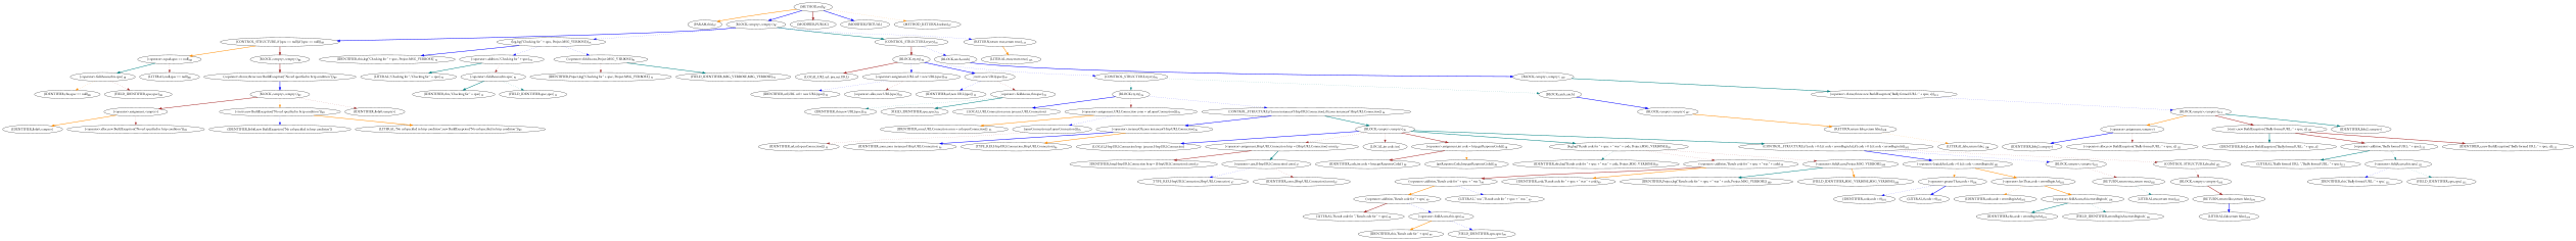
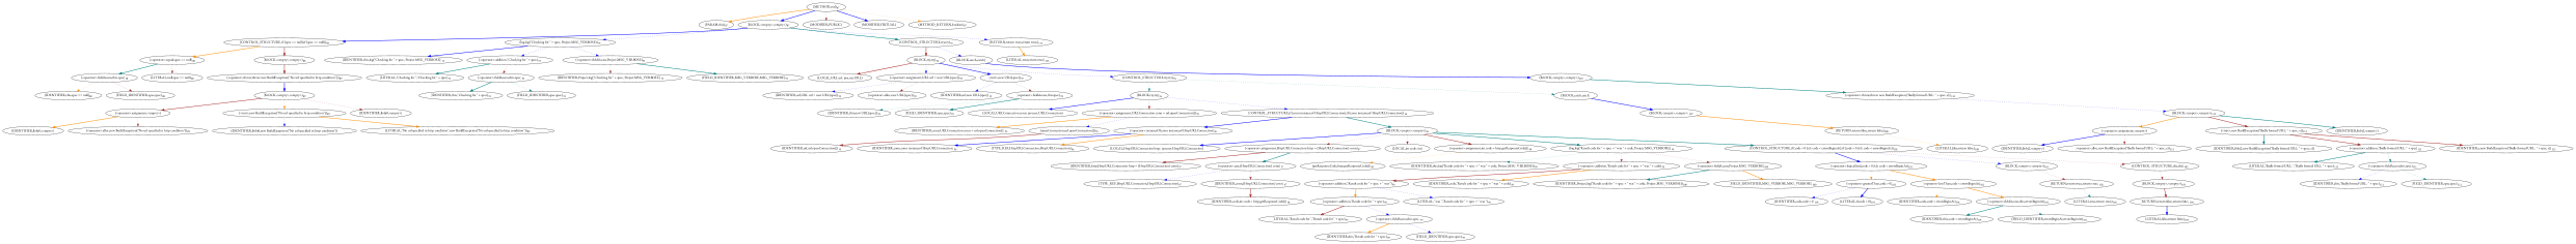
  digraph {
    fontname="EB Garamond"
    node [fontname="EB Garamond"]
    edge [color=blue fontname="EB Garamond" style=bold]
    n1 [label=<(METHOD,eval)<SUB>87</SUB>>]
    n2 [label=<(PARAM,this)<SUB>87</SUB>>]
    n3 [label=<(BLOCK,&lt;empty&gt;,&lt;empty&gt;)<SUB>87</SUB>>]
    n4 [label=<(MODIFIER,PUBLIC)>]
    n5 [label=<(MODIFIER,VIRTUAL)>]
    n6 [label=<(METHOD_RETURN,boolean)<SUB>87</SUB>>]
    n7 [label=<(CONTROL_STRUCTURE,if (spec == null),if (spec == null))<SUB>88</SUB>>]
    n8 [label=<(log,log(&quot;Checking for &quot; + spec, Project.MSG_VERBOSE))<SUB>91</SUB>>]
    n9 [label=<(CONTROL_STRUCTURE,try,try)<SUB>92</SUB>>]
    n10 [label=<(RETURN,return true;,return true;)<SUB>113</SUB>>]
    n11 [label=<(&lt;operator&gt;.equals,spec == null)<SUB>88</SUB>>]
    n12 [label=<(BLOCK,&lt;empty&gt;,&lt;empty&gt;)<SUB>88</SUB>>]
    n13 [label=<(IDENTIFIER,this,log(&quot;Checking for &quot; + spec, Project.MSG_VERBOSE))<SUB>91</SUB>>]
    n14 [label=<(&lt;operator&gt;.addition,&quot;Checking for &quot; + spec)<SUB>91</SUB>>]
    n15 [label=<(&lt;operator&gt;.fieldAccess,Project.MSG_VERBOSE)<SUB>91</SUB>>]
    n16 [label=<(BLOCK,try,try)<SUB>92</SUB>>]
    n17 [label=<(BLOCK,catch,catch)>]
    n18 [label=<(LITERAL,true,return true;)<SUB>113</SUB>>]
    n19 [label=<(&lt;operator&gt;.fieldAccess,this.spec)<SUB>88</SUB>>]
    n20 [label=<(LITERAL,null,spec == null)<SUB>88</SUB>>]
    n21 [label=<(&lt;operator&gt;.throw,throw new BuildException(&quot;No url specified in http condition&quot;);)<SUB>89</SUB>>]
    n22 [label=<(IDENTIFIER,this,spec == null)<SUB>88</SUB>>]
    n23 [label=<(FIELD_IDENTIFIER,spec,spec)<SUB>88</SUB>>]
    n24 [label=<(BLOCK,&lt;empty&gt;,&lt;empty&gt;)<SUB>89</SUB>>]
    n25 [label=<(&lt;operator&gt;.assignment,&lt;empty&gt;)>]
    n26 [label=<(&lt;init&gt;,new BuildException(&quot;No url specified in http condition&quot;))<SUB>89</SUB>>]
    n27 [label=<(IDENTIFIER,$obj0,&lt;empty&gt;)>]
    n28 [label=<(IDENTIFIER,$obj0,&lt;empty&gt;)>]
    n29 [label=<(&lt;operator&gt;.alloc,new BuildException(&quot;No url specified in http condition&quot;))<SUB>89</SUB>>]
    n30 [label=<(IDENTIFIER,$obj0,new BuildException(&quot;No url specified in http condition&quot;))>]
    n31 [label=<(LITERAL,&quot;No url specified in http condition&quot;,new BuildException(&quot;No url specified in http condition&quot;))<SUB>89</SUB>>]
    n32 [label=<(LITERAL,&quot;Checking for &quot;,&quot;Checking for &quot; + spec)<SUB>91</SUB>>]
    n33 [label=<(&lt;operator&gt;.fieldAccess,this.spec)<SUB>91</SUB>>]
    n34 [label=<(IDENTIFIER,Project,log(&quot;Checking for &quot; + spec, Project.MSG_VERBOSE))<SUB>91</SUB>>]
    n35 [label=<(FIELD_IDENTIFIER,MSG_VERBOSE,MSG_VERBOSE)<SUB>91</SUB>>]
    n36 [label=<(IDENTIFIER,this,&quot;Checking for &quot; + spec)<SUB>91</SUB>>]
    n37 [label=<(FIELD_IDENTIFIER,spec,spec)<SUB>91</SUB>>]
    n38 [label=<(LOCAL,URL url: java.net.URL)>]
    n39 [label=<(&lt;operator&gt;.assignment,URL url = new URL(spec))<SUB>93</SUB>>]
    n40 [label=<(&lt;init&gt;,new URL(spec))<SUB>97</SUB>>]
    n41 [label=<(CONTROL_STRUCTURE,try,try)<SUB>94</SUB>>]
    n42 [label=<(BLOCK,&lt;empty&gt;,&lt;empty&gt;)<SUB>110</SUB>>]
    n43 [label=<(IDENTIFIER,url,URL url = new URL(spec))<SUB>93</SUB>>]
    n44 [label=<(&lt;operator&gt;.alloc,new URL(spec))<SUB>93</SUB>>]
    n45 [label=<(IDENTIFIER,url,new URL(spec))<SUB>93</SUB>>]
    n46 [label=<(&lt;operator&gt;.fieldAccess,this.spec)<SUB>93</SUB>>]
    n47 [label=<(BLOCK,try,try)<SUB>94</SUB>>]
    n48 [label=<(BLOCK,catch,catch)>]
    n49 [label=<(IDENTIFIER,this,new URL(spec))<SUB>93</SUB>>]
    n50 [label=<(FIELD_IDENTIFIER,spec,spec)<SUB>93</SUB>>]
    n51 [label=<(LOCAL,URLConnection conn: java.net.URLConnection)>]
    n52 [label=<(&lt;operator&gt;.assignment,URLConnection conn = url.openConnection())<SUB>95</SUB>>]
    n53 [label=<(CONTROL_STRUCTURE,if (conn instanceof HttpURLConnection),if (conn instanceof HttpURLConnection))<SUB>96</SUB>>]
    n54 [label=<(BLOCK,&lt;empty&gt;,&lt;empty&gt;)<SUB>107</SUB>>]
    n55 [label=<(IDENTIFIER,conn,URLConnection conn = url.openConnection())<SUB>95</SUB>>]
    n56 [label=<(openConnection,url.openConnection())<SUB>95</SUB>>]
    n57 [label=<(&lt;operator&gt;.instanceOf,conn instanceof HttpURLConnection)<SUB>96</SUB>>]
    n58 [label=<(BLOCK,&lt;empty&gt;,&lt;empty&gt;)<SUB>96</SUB>>]
    n59 [label=<(IDENTIFIER,url,url.openConnection())<SUB>95</SUB>>]
    n60 [label=<(IDENTIFIER,conn,conn instanceof HttpURLConnection)<SUB>96</SUB>>]
    n61 [label=<(TYPE_REF,HttpURLConnection,HttpURLConnection)<SUB>96</SUB>>]
    n62 [label=<(LOCAL,HttpURLConnection http: java.net.HttpURLConnection)>]
    n63 [label=<(&lt;operator&gt;.assignment,HttpURLConnection http = (HttpURLConnection) conn)<SUB>97</SUB>>]
    n64 [label=<(LOCAL,int code: int)>]
    n65 [label=<(&lt;operator&gt;.assignment,int code = http.getResponseCode())<SUB>98</SUB>>]
    n66 [label=<(log,log(&quot;Result code for &quot; + spec + &quot; was &quot; + code, Project.MSG_VERBOSE))<SUB>99</SUB>>]
    n67 [label=<(CONTROL_STRUCTURE,if (code &gt; 0 &amp;&amp; code &lt; errorsBeginAt),if (code &gt; 0 &amp;&amp; code &lt; errorsBeginAt))<SUB>101</SUB>>]
    n68 [label=<(IDENTIFIER,http,HttpURLConnection http = (HttpURLConnection) conn)<SUB>97</SUB>>]
    n69 [label=<(&lt;operator&gt;.cast,(HttpURLConnection) conn)<SUB>97</SUB>>]
    n70 [label=<(IDENTIFIER,code,int code = http.getResponseCode())<SUB>98</SUB>>]
    n71 [label=<(getResponseCode,http.getResponseCode())<SUB>98</SUB>>]
    n72 [label=<(IDENTIFIER,this,log(&quot;Result code for &quot; + spec + &quot; was &quot; + code, Project.MSG_VERBOSE))<SUB>99</SUB>>]
    n73 [label=<(&lt;operator&gt;.addition,&quot;Result code for &quot; + spec + &quot; was &quot; + code)<SUB>99</SUB>>]
    n74 [label=<(&lt;operator&gt;.fieldAccess,Project.MSG_VERBOSE)<SUB>100</SUB>>]
    n75 [label=<(&lt;operator&gt;.logicalAnd,code &gt; 0 &amp;&amp; code &lt; errorsBeginAt)<SUB>101</SUB>>]
    n76 [label=<(BLOCK,&lt;empty&gt;,&lt;empty&gt;)<SUB>101</SUB>>]
    n77 [label=<(CONTROL_STRUCTURE,else,else)<SUB>103</SUB>>]
    n78 [label=<(TYPE_REF,HttpURLConnection,HttpURLConnection)<SUB>97</SUB>>]
    n79 [label=<(IDENTIFIER,conn,(HttpURLConnection) conn)<SUB>97</SUB>>]
    n80 [label=<(&lt;operator&gt;.addition,&quot;Result code for &quot; + spec + &quot; was &quot;)<SUB>99</SUB>>]
    n81 [label=<(IDENTIFIER,code,&quot;Result code for &quot; + spec + &quot; was &quot; + code)<SUB>99</SUB>>]
    n82 [label=<(IDENTIFIER,Project,log(&quot;Result code for &quot; + spec + &quot; was &quot; + code, Project.MSG_VERBOSE))<SUB>100</SUB>>]
    n83 [label=<(FIELD_IDENTIFIER,MSG_VERBOSE,MSG_VERBOSE)<SUB>100</SUB>>]
    n84 [label=<(&lt;operator&gt;.addition,&quot;Result code for &quot; + spec)<SUB>99</SUB>>]
    n85 [label=<(LITERAL,&quot; was &quot;,&quot;Result code for &quot; + spec + &quot; was &quot;)<SUB>99</SUB>>]
    n86 [label=<(LITERAL,&quot;Result code for &quot;,&quot;Result code for &quot; + spec)<SUB>99</SUB>>]
    n87 [label=<(&lt;operator&gt;.fieldAccess,this.spec)<SUB>99</SUB>>]
    n88 [label=<(IDENTIFIER,this,&quot;Result code for &quot; + spec)<SUB>99</SUB>>]
    n89 [label=<(FIELD_IDENTIFIER,spec,spec)<SUB>99</SUB>>]
    n90 [label=<(&lt;operator&gt;.greaterThan,code &gt; 0)<SUB>101</SUB>>]
    n91 [label=<(&lt;operator&gt;.lessThan,code &lt; errorsBeginAt)<SUB>101</SUB>>]
    n92 [label=<(RETURN,return true;,return true;)<SUB>102</SUB>>]
    n93 [label=<(BLOCK,&lt;empty&gt;,&lt;empty&gt;)<SUB>103</SUB>>]
    n94 [label=<(IDENTIFIER,code,code &gt; 0)<SUB>101</SUB>>]
    n95 [label=<(LITERAL,0,code &gt; 0)<SUB>101</SUB>>]
    n96 [label=<(IDENTIFIER,code,code &lt; errorsBeginAt)<SUB>101</SUB>>]
    n97 [label=<(&lt;operator&gt;.fieldAccess,this.errorsBeginAt)<SUB>101</SUB>>]
    n98 [label=<(IDENTIFIER,this,code &lt; errorsBeginAt)<SUB>101</SUB>>]
    n99 [label=<(FIELD_IDENTIFIER,errorsBeginAt,errorsBeginAt)<SUB>101</SUB>>]
    n100 [label=<(LITERAL,true,return true;)<SUB>102</SUB>>]
    n101 [label=<(RETURN,return false;,return false;)<SUB>104</SUB>>]
    n102 [label=<(LITERAL,false,return false;)<SUB>104</SUB>>]
    n103 [label=<(RETURN,return false;,return false;)<SUB>108</SUB>>]
    n104 [label=<(LITERAL,false,return false;)<SUB>108</SUB>>]
    n105 [label=<(&lt;operator&gt;.throw,throw new BuildException(&quot;Badly formed URL: &quot; + spec, e);)<SUB>111</SUB>>]
    n106 [label=<(BLOCK,&lt;empty&gt;,&lt;empty&gt;)<SUB>111</SUB>>]
    n107 [label=<(&lt;operator&gt;.assignment,&lt;empty&gt;)>]
    n108 [label=<(&lt;init&gt;,new BuildException(&quot;Badly formed URL: &quot; + spec, e))<SUB>111</SUB>>]
    n109 [label=<(IDENTIFIER,$obj2,&lt;empty&gt;)>]
    n110 [label=<(IDENTIFIER,$obj2,&lt;empty&gt;)>]
    n111 [label=<(&lt;operator&gt;.alloc,new BuildException(&quot;Badly formed URL: &quot; + spec, e))<SUB>111</SUB>>]
    n112 [label=<(IDENTIFIER,$obj2,new BuildException(&quot;Badly formed URL: &quot; + spec, e))>]
    n113 [label=<(&lt;operator&gt;.addition,&quot;Badly formed URL: &quot; + spec)<SUB>111</SUB>>]
    n114 [label=<(IDENTIFIER,e,new BuildException(&quot;Badly formed URL: &quot; + spec, e))<SUB>111</SUB>>]
    n115 [label=<(LITERAL,&quot;Badly formed URL: &quot;,&quot;Badly formed URL: &quot; + spec)<SUB>111</SUB>>]
    n116 [label=<(&lt;operator&gt;.fieldAccess,this.spec)<SUB>111</SUB>>]
    n117 [label=<(IDENTIFIER,this,&quot;Badly formed URL: &quot; + spec)<SUB>111</SUB>>]
    n118 [label=<(FIELD_IDENTIFIER,spec,spec)<SUB>111</SUB>>]
    n1 -> n2 [color=darkorange]
    n1 -> n3
-   n1 -> n4 [color=brown]
+   n1 -> n4 [color=brown style=dotted]
    n1 -> n5
    n1 -> n6 [color=darkorange style=dotted]
    n3 -> n7
    n3 -> n8 [style=dotted]
    n3 -> n9 [color=teal]
    n3 -> n10 [style=dotted]
    n7 -> n11 [color=darkorange]
    n7 -> n12 [color=brown]
    n8 -> n13
    n8 -> n14 [style=dotted]
    n8 -> n15 [style=dotted]
    n9 -> n16 [color=brown]
    n9 -> n17 [style=dotted]
    n10 -> n18 [color=darkorange]
    n11 -> n19 [color=teal]
    n11 -> n20 [color=brown style=dotted]
    n12 -> n21 [color=brown]
    n14 -> n32 [color=teal]
    n14 -> n33 [color=brown style=dotted]
    n15 -> n34 [color=brown style=dotted]
    n15 -> n35 [color=teal]
    n16 -> n38 [color=brown]
    n16 -> n39 [style=dotted]
    n16 -> n40
    n16 -> n41 [style=dotted]
    n17 -> n42
    n19 -> n22 [color=darkorange style=dotted]
    n19 -> n23 [color=brown style=dotted]
    n21 -> n24
    n24 -> n25 [color=brown]
    n24 -> n26 [color=darkorange style=dotted]
    n24 -> n27 [color=brown style=dotted]
    n25 -> n28 [color=darkorange]
    n25 -> n29 [color=brown style=dotted]
    n26 -> n30 [style=dotted]
    n26 -> n31 [color=darkorange]
    n33 -> n36 [color=teal]
    n33 -> n37 [color=teal style=dotted]
    n39 -> n43 [style=dotted]
    n39 -> n44 [color=brown style=dotted]
    n40 -> n45 [style=dotted]
    n40 -> n46 [color=brown style=dotted]
    n41 -> n47 [color=teal style=dotted]
    n41 -> n48 [color=teal style=dotted]
    n42 -> n105 [color=teal]
    n46 -> n49 [color=teal style=dotted]
    n46 -> n50 [color=teal]
    n47 -> n51
    n47 -> n52 [color=brown style=dotted]
    n47 -> n53 [style=dotted]
    n48 -> n54
    n52 -> n55 [color=darkorange]
    n52 -> n56 [style=dotted]
    n53 -> n57
    n53 -> n58 [color=teal]
    n54 -> n103 [color=darkorange]
-   n56 -> n59 [color=brown style=dotted]
+   n56 -> n59 [color=brown]
    n57 -> n60
    n57 -> n61 [color=darkorange]
    n58 -> n62
    n58 -> n63 [color=brown style=dotted]
    n58 -> n64 [color=brown style=dotted]
    n58 -> n65 [color=brown]
    n58 -> n66 [color=teal]
    n58 -> n67 [color=teal]
    n63 -> n68 [color=brown]
    n63 -> n69 [color=teal]
-   n65 -> n70 [color=brown]
+   n79 -> n70 [color=brown]
    n65 -> n71 [color=darkorange style=dotted]
    n66 -> n72 [color=teal style=dotted]
    n66 -> n73 [color=brown style=dotted]
    n66 -> n74 [color=brown style=dotted]
    n67 -> n75
    n67 -> n76 [style=dotted]
    n67 -> n77 [color=brown style=dotted]
    n69 -> n78 [style=dotted]
    n69 -> n79 [color=brown style=dotted]
    n73 -> n80 [color=brown]
    n73 -> n81 [color=darkorange]
    n74 -> n82 [color=teal]
    n74 -> n83 [color=darkorange]
    n75 -> n90 [color=darkorange style=dotted]
    n75 -> n91 [color=darkorange]
    n76 -> n92 [color=brown style=dotted]
    n77 -> n93 [color=brown style=dotted]
    n80 -> n84 [color=darkorange]
    n80 -> n85 [style=dotted]
    n84 -> n86 [color=brown]
    n84 -> n87 [style=dotted]
    n87 -> n88 [color=darkorange]
    n87 -> n89 [style=dotted]
    n90 -> n94 [style=dotted]
    n90 -> n95
    n91 -> n96 [color=darkorange style=dotted]
    n91 -> n97 [color=darkorange]
    n92 -> n100 [color=teal style=dotted]
    n93 -> n101 [color=brown]
    n97 -> n98 [color=teal]
    n97 -> n99 [color=teal style=dotted]
    n101 -> n102
    n103 -> n104 [color=darkorange style=dotted]
    n105 -> n106 [style=dotted]
    n106 -> n107 [color=darkorange]
    n106 -> n108 [color=brown]
    n106 -> n109 [color=teal]
    n107 -> n110
    n107 -> n111 [color=brown style=dotted]
    n108 -> n112 [color=teal]
    n108 -> n113 [color=brown]
    n108 -> n114 [color=brown]
    n113 -> n115 [color=teal]
    n113 -> n116 [color=teal style=dotted]
    n116 -> n117 [style=dotted]
    n116 -> n118 [color=teal style=dotted]
  }
